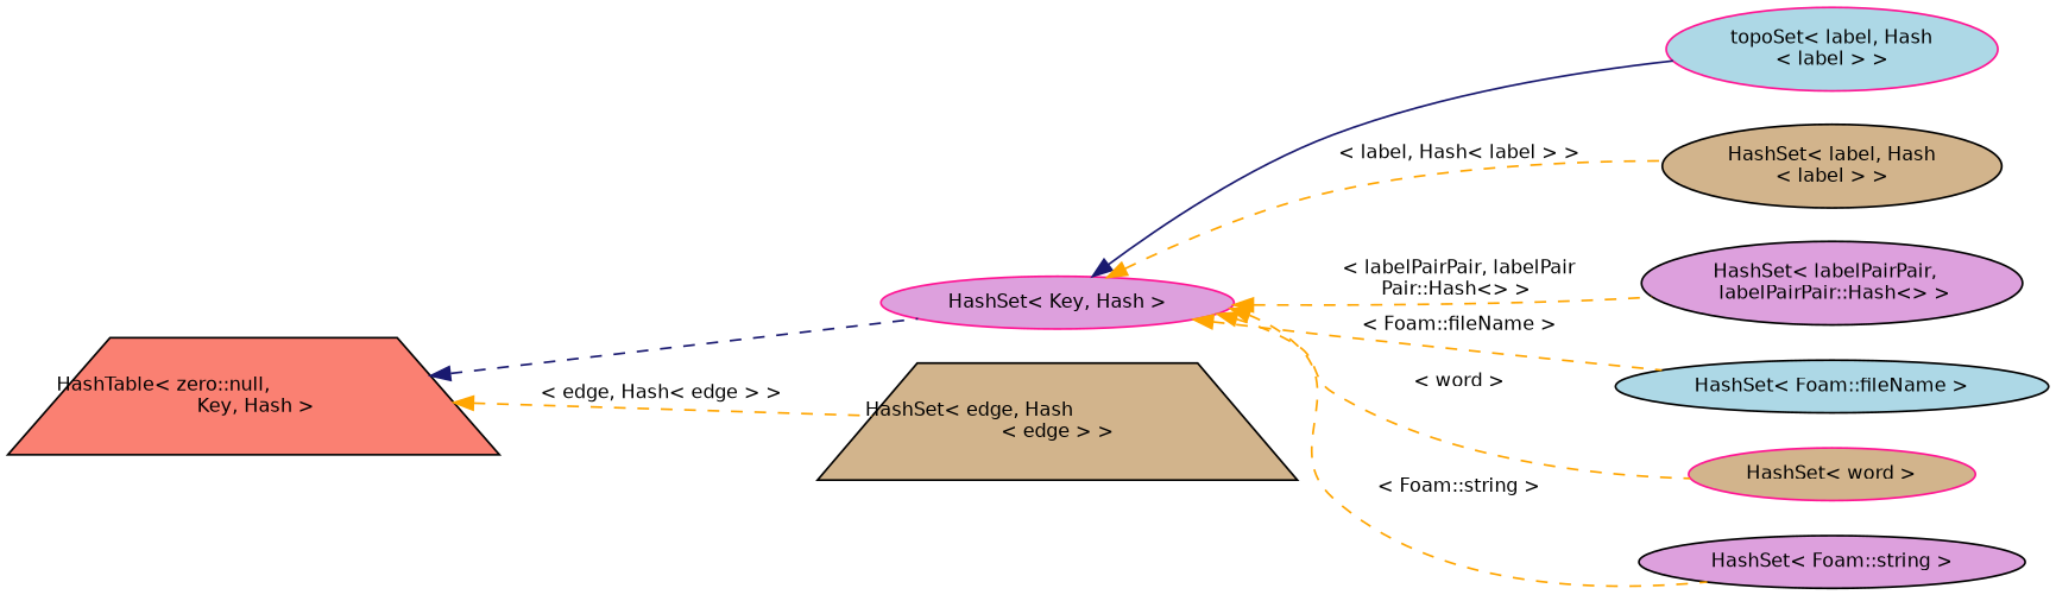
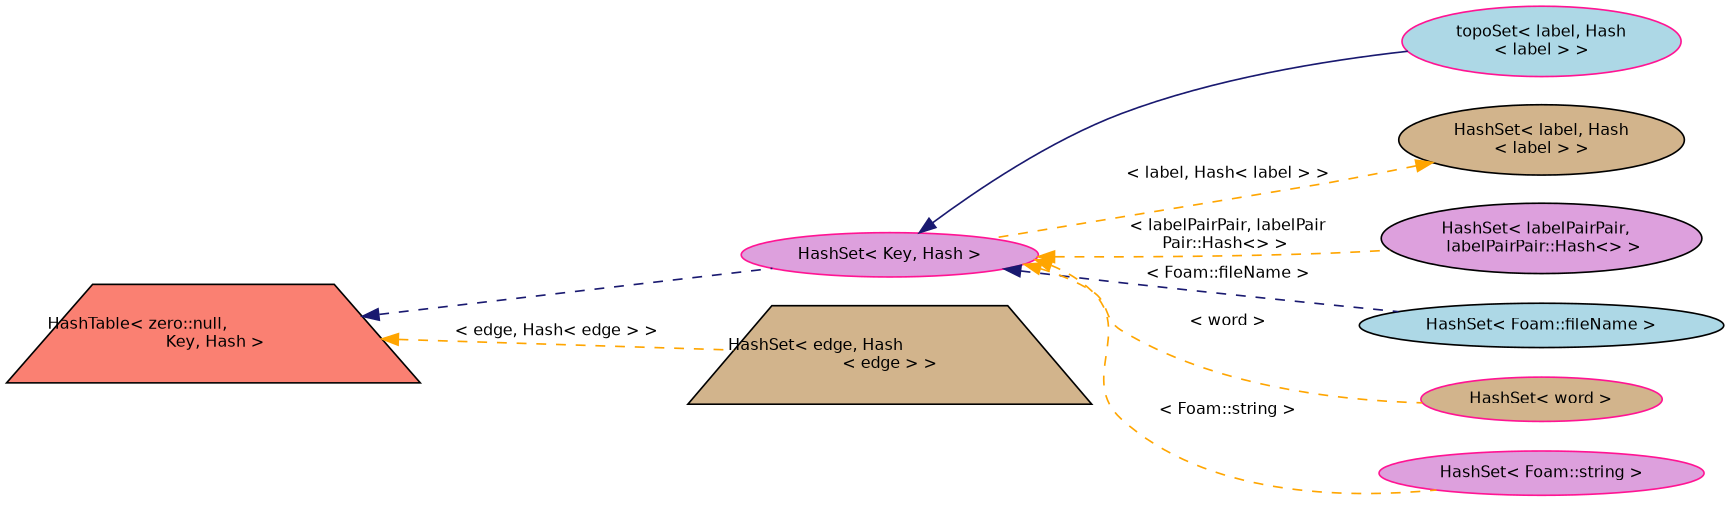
  digraph {
    rankdir=LR
    node [color=black fillcolor=plum fontname=Helvetica fontsize=10 shape=ellipse style=filled]
    edge [color=orange dir=back fontname=Helvetica fontsize=10 labelfontname=Helvetica labelfontsize=10 style=dashed]
    n1 [color=deeppink fontcolor=black height=0.2 label="HashSet\< Key, Hash \>" width=0.4]
    n2 [color=deeppink fillcolor=lightblue height=0.2 label="topoSet\< label, Hash\l\< label \> \>" width=0.4]
    n3 [fillcolor=tan height=0.2 label="HashSet\< label, Hash\l\< label \> \>" width=0.4]
    n4 [height=0.2 label="HashSet\< labelPairPair,\l labelPairPair::Hash\<\> \>" width=0.4]
    n5 [fillcolor=lightblue height=0.2 label="HashSet\< Foam::fileName \>" width=0.4]
    n6 [color=deeppink fillcolor=tan height=0.2 label="HashSet\< word \>" width=0.4]
-   n7 [height=0.2 label="HashSet\< Foam::string \>" width=0.4]
+   n7 [color=deeppink height=0.2 label="HashSet\< Foam::string \>" width=0.4]
    n8 [fillcolor=tan height=0.2 label="HashSet\< edge, Hash\l\< edge \> \>" shape=trapezium width=0.4]
    n9 [fillcolor=salmon height=0.2 label="HashTable\< zero::null,\l Key, Hash \>" shape=trapezium width=0.4]
    n1 -> n2 [color=midnightblue style=solid]
-   n1 -> n3 [label=" \< label, Hash\< label \> \>"]
+   n3 -> n1 [label=" \< label, Hash\< label \> \>"]
    n1 -> n4 [label=" \< labelPairPair, labelPair\lPair::Hash\<\> \>"]
-   n1 -> n5 [label=" \< Foam::fileName \>"]
+   n1 -> n5 [color=midnightblue label=" \< Foam::fileName \>"]
    n1 -> n6 [label=" \< word \>"]
    n1 -> n7 [label=" \< Foam::string \>"]
    n9 -> n1 [color=midnightblue]
    n9 -> n8 [label=" \< edge, Hash\< edge \> \>"]
  }
